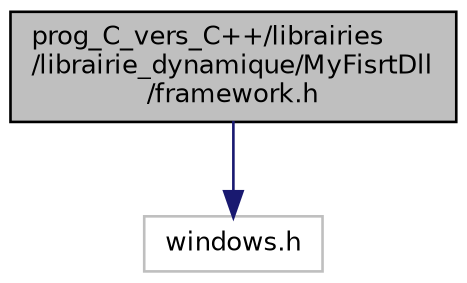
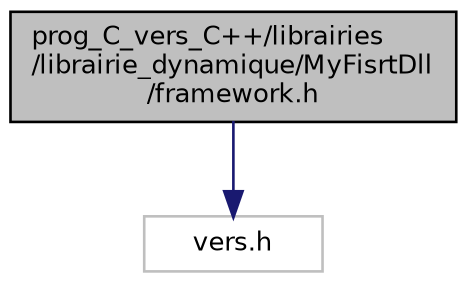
  digraph {
    node [fontname=Helvetica fontsize=10 shape=record style=filled]
    n1 [color=black fillcolor=grey75 fontcolor=black height=0.2 label="prog_C_vers_C++/librairies\l/librairie_dynamique/MyFisrtDll\l/framework.h" width=0.4]
-   n2 [color=grey75 fillcolor=white height=0.2 label="windows.h" width=0.4]
+   n2 [color=grey75 fillcolor=white height=0.2 label="vers.h" width=0.4]
    n1 -> n2 [color=midnightblue fontname=Helvetica fontsize=10 labelfontname=Helvetica labelfontsize=10 style=solid]
  }
